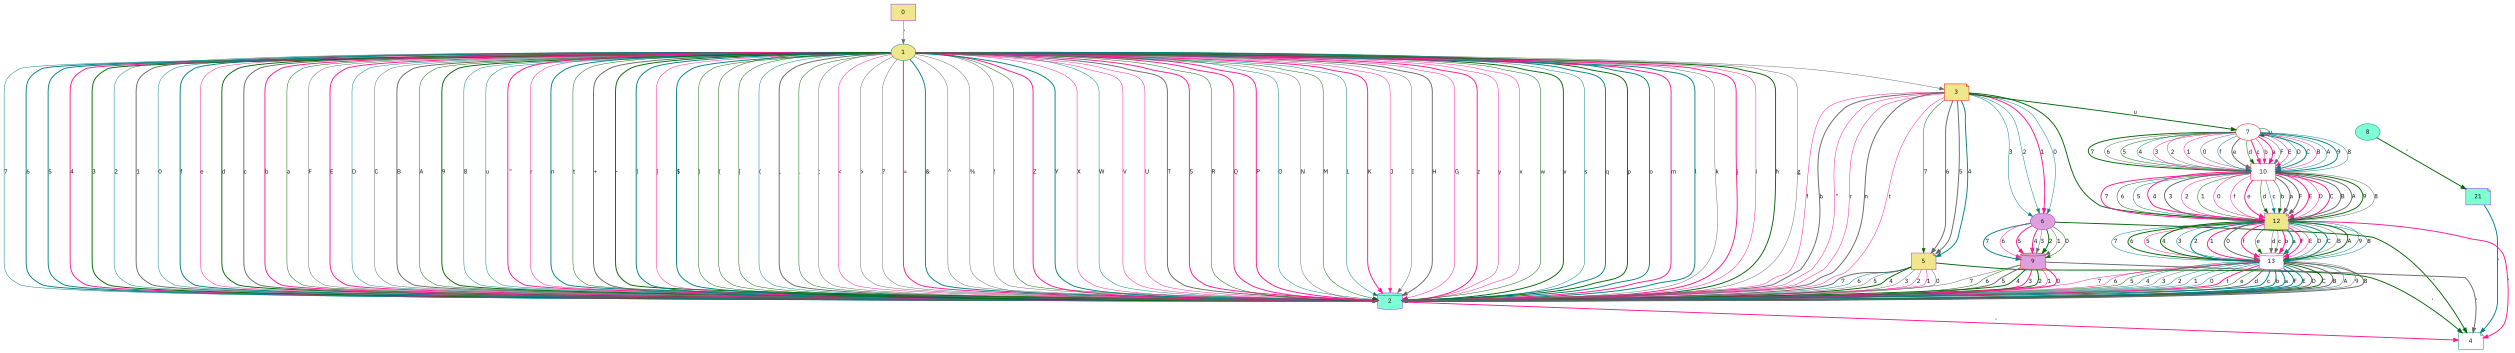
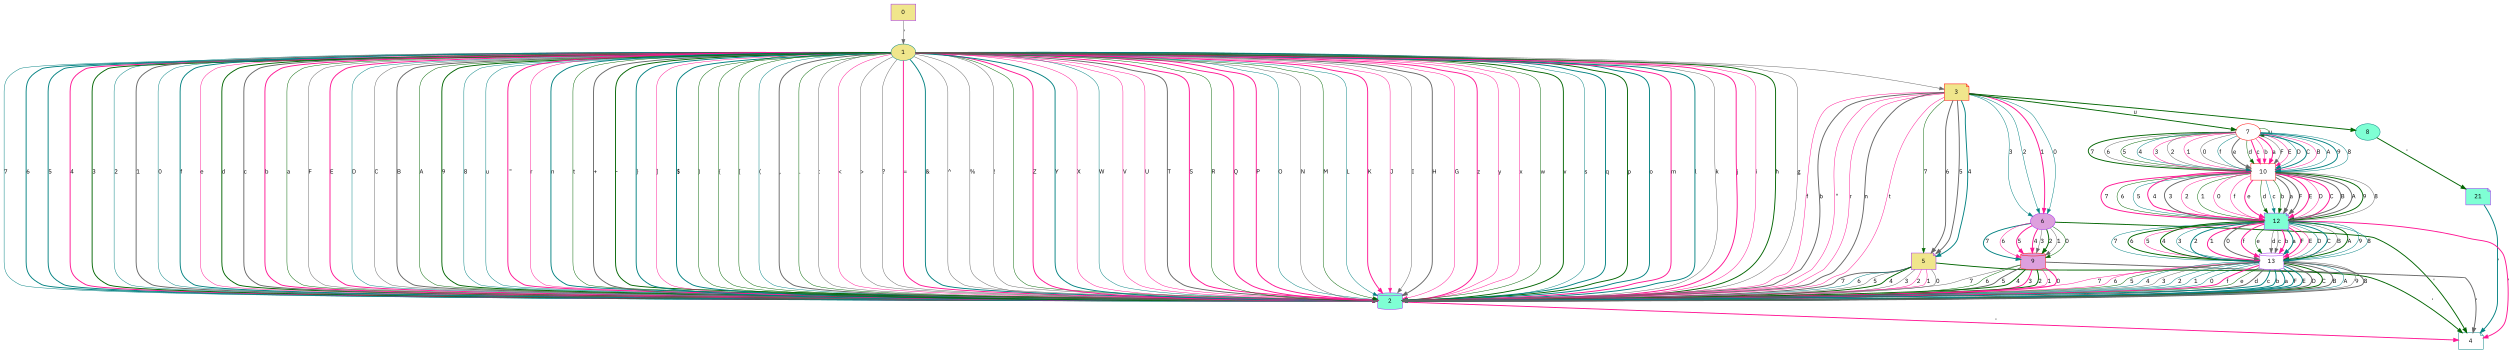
  digraph {
    fontname="IBM Plex Sans"
    rankdir=TB
    node [color=purple fillcolor=khaki fontname="IBM Plex Sans" shape=note style=filled]
    edge [color=deeppink fontname="IBM Plex Sans" style=solid]
    0 [shape=box]
    1 [color=teal shape=ellipse]
    2 [fillcolor=aquamarine shape=cylinder]
    3 [color=red]
    4 [color=teal fillcolor=white]
    5
    6 [fillcolor=plum shape=ellipse]
    7 [color=red fillcolor=white shape=ellipse]
    8 [color=teal fillcolor=aquamarine shape=ellipse]
    9 [color=red fillcolor=plum shape=cylinder]
    10 [color=red fillcolor=white shape=box]
    n12 [fillcolor=aquamarine label=21]
-   12
+   12 [fillcolor=aquamarine]
    13 [fillcolor=white shape=cylinder]
    0 -> 1 [color=gray40 label="' "]
    1 -> 2 [color=teal label="7 "]
    1 -> 2 [color=teal label="6 " style=bold]
    1 -> 2 [color=teal label="5 " style=bold]
    1 -> 2 [label="4 " style=bold]
    1 -> 2 [color=darkgreen label="3 " style=bold]
    1 -> 2 [color=teal label="2 "]
    1 -> 2 [color=gray40 label="1 " style=bold]
    1 -> 2 [color=teal label="0 "]
    1 -> 2 [color=teal label="f " style=bold]
    1 -> 2 [label="e "]
    1 -> 2 [color=darkgreen label="d " style=bold]
    1 -> 2 [color=gray40 label="c " style=bold]
    1 -> 2 [label="b " style=bold]
    1 -> 2 [color=darkgreen label="a "]
    1 -> 2 [color=gray40 label="F "]
    1 -> 2 [label="E " style=bold]
    1 -> 2 [color=teal label="D "]
    1 -> 2 [color=gray40 label="C "]
    1 -> 2 [color=gray40 label="B " style=bold]
    1 -> 2 [color=darkgreen label="A "]
    1 -> 2 [color=darkgreen label="9 " style=bold]
    1 -> 2 [color=teal label="8 "]
    1 -> 2 [color=teal label="u "]
    1 -> 2 [label=" \" " style=bold]
    1 -> 2 [label="r "]
    1 -> 2 [color=teal label="n " style=bold]
    1 -> 2 [color=darkgreen label="t "]
    1 -> 2 [color=gray40 label="+ " style=bold]
    1 -> 2 [color=darkgreen label="- " style=bold]
    1 -> 2 [color=teal label="} " style=bold]
    1 -> 2 [label="] "]
    1 -> 2 [color=teal label="$ " style=bold]
    1 -> 2 [color=darkgreen label=") "]
    1 -> 2 [color=darkgreen label="{ "]
    1 -> 2 [color=darkgreen label="[ "]
    1 -> 2 [color=teal label="( "]
    1 -> 2 [color=gray40 label=", " style=bold]
    1 -> 2 [color=darkgreen label=". "]
    1 -> 2 [color=gray40 label=": "]
    1 -> 2 [label="< "]
    1 -> 2 [color=gray40 label="> "]
    1 -> 2 [color=gray40 label="? "]
    1 -> 2 [label="= " style=bold]
    1 -> 2 [color=teal label="& " style=bold]
    1 -> 2 [color=gray40 label="^ "]
    1 -> 2 [color=gray40 label="% "]
    1 -> 2 [color=gray40 label="! "]
    1 -> 2 [color=darkgreen label="  "]
    1 -> 2 [label="Z " style=bold]
    1 -> 2 [color=teal label="Y " style=bold]
    1 -> 2 [label="X "]
    1 -> 2 [color=teal label="W "]
    1 -> 2 [label="V "]
    1 -> 2 [label="U "]
    1 -> 2 [color=gray40 label="T " style=bold]
    1 -> 2 [label="S " style=bold]
    1 -> 2 [color=darkgreen label="R "]
    1 -> 2 [label="Q " style=bold]
    1 -> 2 [label="P " style=bold]
    1 -> 2 [color=teal label="O "]
    1 -> 2 [color=gray40 label="N "]
    1 -> 2 [color=darkgreen label="M "]
    1 -> 2 [color=teal label="L "]
    1 -> 2 [label="K " style=bold]
    1 -> 2 [label="J "]
    1 -> 2 [color=gray40 label="I "]
    1 -> 2 [color=gray40 label="H " style=bold]
    1 -> 2 [label="G "]
    1 -> 2 [label="z " style=bold]
    1 -> 2 [label="y "]
    1 -> 2 [label="x "]
    1 -> 2 [color=darkgreen label="w "]
    1 -> 2 [color=darkgreen label="v " style=bold]
    1 -> 2 [color=teal label="s "]
    1 -> 2 [color=teal label="q " style=bold]
    1 -> 2 [color=darkgreen label="p " style=bold]
    1 -> 2 [color=teal label="o " style=bold]
    1 -> 2 [label="m " style=bold]
    1 -> 2 [color=teal label="l " style=bold]
    1 -> 2 [color=gray40 label="k "]
    1 -> 2 [label="j " style=bold]
    1 -> 2 [label="i "]
    1 -> 2 [color=darkgreen label="h " style=bold]
    1 -> 2 [color=gray40 label="g "]
    1 -> 3 [color=gray40 label="\ "]
    2 -> 4 [label="' " style=bold]
    3 -> 2 [label="f "]
    3 -> 2 [color=gray40 label="b " style=bold]
    3 -> 2 [label=" \" "]
    3 -> 2 [label="r "]
    3 -> 2 [color=gray40 label="n " style=bold]
    3 -> 2 [label="t "]
    3 -> 5 [color=darkgreen label="7 "]
    3 -> 5 [color=gray40 label="6 " style=bold]
    3 -> 5 [color=gray40 label="5 " style=bold]
    3 -> 5 [color=teal label="4 " style=bold]
    3 -> 6 [color=teal label="3 "]
    3 -> 6 [color=teal label="2 "]
    3 -> 6 [label="1 " style=bold]
    3 -> 6 [color=teal label="0 "]
    3 -> 7 [color=darkgreen label="u " style=bold]
-   3 -> 12 [color=darkgreen label="\ " style=bold]
+   3 -> 8 [color=darkgreen label="\ " style=bold]
    5 -> 2 [color=gray40 label="7 " style=bold]
    5 -> 2 [color=teal label="6 "]
    5 -> 2 [color=gray40 label="5 "]
    5 -> 2 [color=darkgreen label="4 " style=bold]
    5 -> 2 [color=gray40 label="3 "]
    5 -> 2 [label="2 "]
    5 -> 2 [label="1 "]
    5 -> 2 [color=gray40 label="0 "]
    5 -> 4 [color=darkgreen label="' " style=bold]
    6 -> 4 [color=darkgreen label="' " style=bold]
    6 -> 9 [color=teal label="7 " style=bold]
    6 -> 9 [label="6 "]
    6 -> 9 [label="5 " style=bold]
    6 -> 9 [label="4 " style=bold]
    6 -> 9 [color=gray40 label="3 "]
    6 -> 9 [color=darkgreen label="2 " style=bold]
    6 -> 9 [color=gray40 label="1 "]
    6 -> 9 [color=darkgreen label="0 "]
    7 -> 7 [color=darkgreen label="u "]
    7 -> 10 [color=darkgreen label="7 " style=bold]
    7 -> 10 [color=gray40 label="6 "]
    7 -> 10 [color=darkgreen label="5 "]
    7 -> 10 [color=teal label="4 "]
    7 -> 10 [label="3 "]
    7 -> 10 [color=gray40 label="2 "]
    7 -> 10 [label="1 "]
    7 -> 10 [color=gray40 label="0 "]
    7 -> 10 [color=teal label="f "]
    7 -> 10 [color=gray40 label="e " style=bold]
    7 -> 10 [color=darkgreen label="d "]
    7 -> 10 [label="c " style=bold]
    7 -> 10 [label="b "]
    7 -> 10 [label="a " style=bold]
    7 -> 10 [color=gray40 label="F "]
    7 -> 10 [label="E "]
    7 -> 10 [color=teal label="D "]
    7 -> 10 [color=teal label="C " style=bold]
    7 -> 10 [label="B "]
    7 -> 10 [color=teal label="A "]
    7 -> 10 [color=teal label="9 " style=bold]
    7 -> 10 [color=teal label="8 "]
    8 -> n12 [color=darkgreen label="' " style=bold]
    9 -> 2 [color=gray40 label="7 "]
    9 -> 2 [color=darkgreen label="6 "]
    9 -> 2 [color=gray40 label="5 " style=bold]
    9 -> 2 [color=darkgreen label="4 " style=bold]
    9 -> 2 [label="3 " style=bold]
    9 -> 2 [color=darkgreen label="2 " style=bold]
    9 -> 2 [label="1 "]
    9 -> 2 [label="0 " style=bold]
    9 -> 4 [color=gray40 label="' " style=bold]
    10 -> 12 [label="7 " style=bold]
    10 -> 12 [color=darkgreen label="6 "]
    10 -> 12 [color=teal label="5 "]
    10 -> 12 [label="4 " style=bold]
    10 -> 12 [color=gray40 label="3 " style=bold]
    10 -> 12 [label="2 "]
    10 -> 12 [color=darkgreen label="1 "]
    10 -> 12 [label="0 "]
    10 -> 12 [label="f "]
    10 -> 12 [label="e " style=bold]
    10 -> 12 [color=darkgreen label="d "]
    10 -> 12 [color=teal label="c "]
    10 -> 12 [color=darkgreen label="b "]
    10 -> 12 [color=gray40 label="a " style=bold]
    10 -> 12 [color=gray40 label="F " style=bold]
    10 -> 12 [label="E " style=bold]
    10 -> 12 [label="D "]
    10 -> 12 [label="C " style=bold]
    10 -> 12 [color=gray40 label="B " style=bold]
    10 -> 12 [color=gray40 label="A " style=bold]
    10 -> 12 [color=darkgreen label="9 " style=bold]
    10 -> 12 [color=gray40 label="8 "]
    n12 -> 4 [color=teal label="' " style=bold]
    12 -> 4 [label="' " style=bold]
    12 -> 13 [color=teal label="7 "]
    12 -> 13 [color=darkgreen label="6 " style=bold]
    12 -> 13 [label="5 "]
    12 -> 13 [color=darkgreen label="4 " style=bold]
    12 -> 13 [color=teal label="3 "]
    12 -> 13 [color=teal label="2 " style=bold]
    12 -> 13 [label="1 " style=bold]
    12 -> 13 [color=gray40 label="0 " style=bold]
    12 -> 13 [label="f " style=bold]
    12 -> 13 [color=darkgreen label="e "]
    12 -> 13 [color=gray40 label="d "]
    12 -> 13 [color=gray40 label="c "]
    12 -> 13 [label="b " style=bold]
    12 -> 13 [color=teal label="a " style=bold]
    12 -> 13 [label="F " style=bold]
    12 -> 13 [label="E "]
    12 -> 13 [color=teal label="D "]
    12 -> 13 [color=teal label="C " style=bold]
    12 -> 13 [color=gray40 label="B "]
    12 -> 13 [color=darkgreen label="A " style=bold]
    12 -> 13 [color=teal label="9 "]
    12 -> 13 [color=teal label="8 "]
    13 -> 2 [label="7 "]
    13 -> 2 [label="6 "]
    13 -> 2 [color=darkgreen label="5 "]
    13 -> 2 [color=teal label="4 "]
    13 -> 2 [color=gray40 label="3 "]
    13 -> 2 [color=teal label="2 "]
    13 -> 2 [color=teal label="1 "]
    13 -> 2 [color=teal label="0 "]
    13 -> 2 [label="f " style=bold]
    13 -> 2 [color=darkgreen label="e "]
    13 -> 2 [color=gray40 label="d " style=bold]
    13 -> 2 [color=teal label="c " style=bold]
    13 -> 2 [color=teal label="b " style=bold]
    13 -> 2 [color=teal label="a " style=bold]
    13 -> 2 [color=teal label="F " style=bold]
    13 -> 2 [color=teal label="E " style=bold]
    13 -> 2 [color=gray40 label="D " style=bold]
    13 -> 2 [color=darkgreen label="C " style=bold]
    13 -> 2 [color=gray40 label="B " style=bold]
    13 -> 2 [color=teal label="A "]
    13 -> 2 [color=gray40 label="9 "]
    13 -> 2 [color=gray40 label="8 " style=bold]
  }
